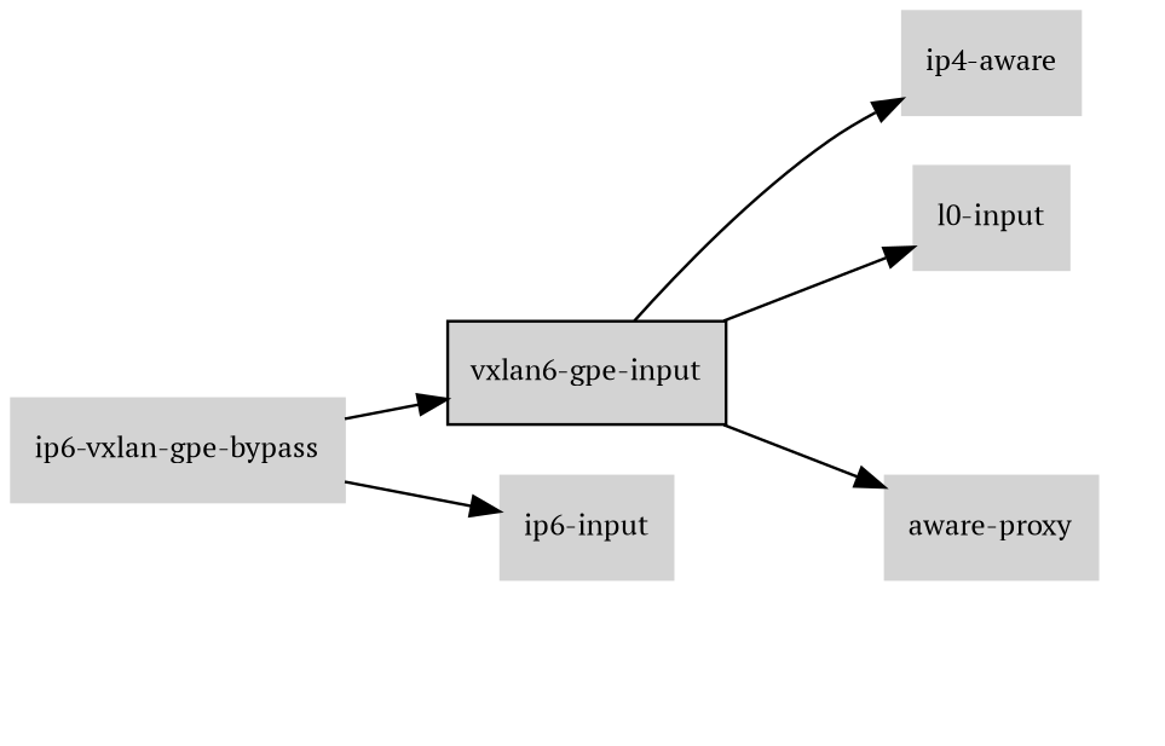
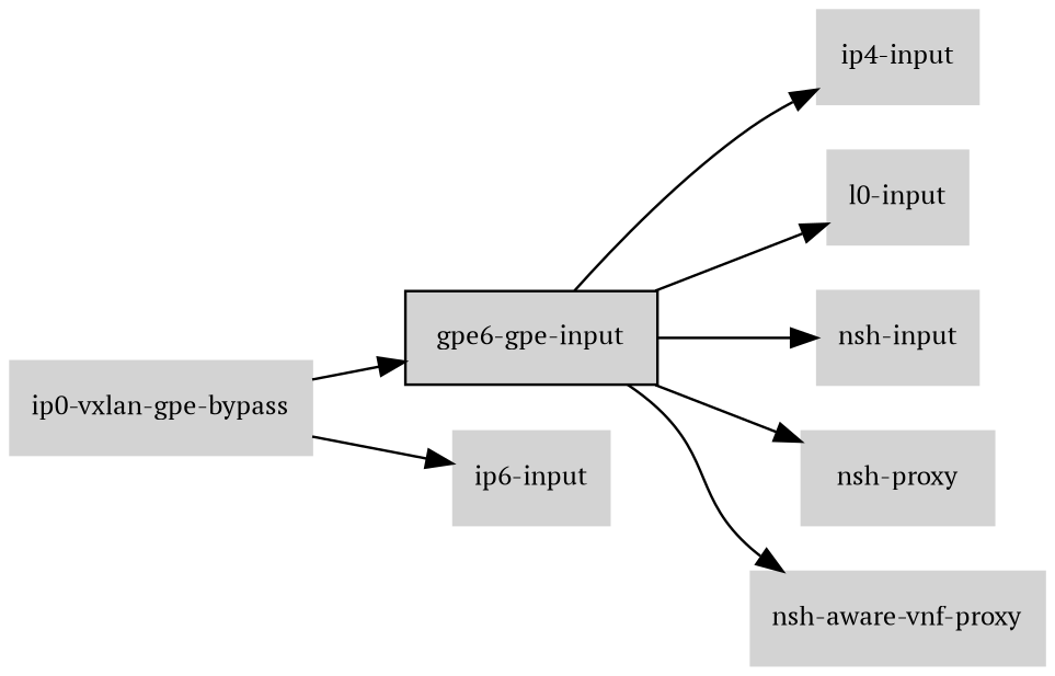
  digraph {
    fontname="PT Serif"
    rankdir=LR
    node [color=lightgray fillcolor=lightgray fontcolor=black fontname="PT Serif" fontsize=10 shape=box style=filled]
    edge [fontname="PT Serif" fontsize=8]
-   "vxlan6-gpe-input" [color=black]
-   "ip4-input" [label="ip4-aware"]
+   "vxlan6-gpe-input" [color=black label="gpe6-gpe-input"]
+   "ip4-input"
    n3 [label="l0-input"]
-   "nsh-proxy" [label="aware-proxy"]
-   "ip6-vxlan-gpe-bypass"
+   "nsh-input"
+   "nsh-proxy"
+   "nsh-aware-vnf-proxy"
+   "ip6-vxlan-gpe-bypass" [label="ip0-vxlan-gpe-bypass"]
    "ip6-input"
    "vxlan6-gpe-input" -> "ip4-input"
    "vxlan6-gpe-input" -> n3
+   "vxlan6-gpe-input" -> "nsh-input"
    "vxlan6-gpe-input" -> "nsh-proxy"
+   "vxlan6-gpe-input" -> "nsh-aware-vnf-proxy"
    "ip6-vxlan-gpe-bypass" -> "vxlan6-gpe-input"
    "ip6-vxlan-gpe-bypass" -> "ip6-input"
  }
